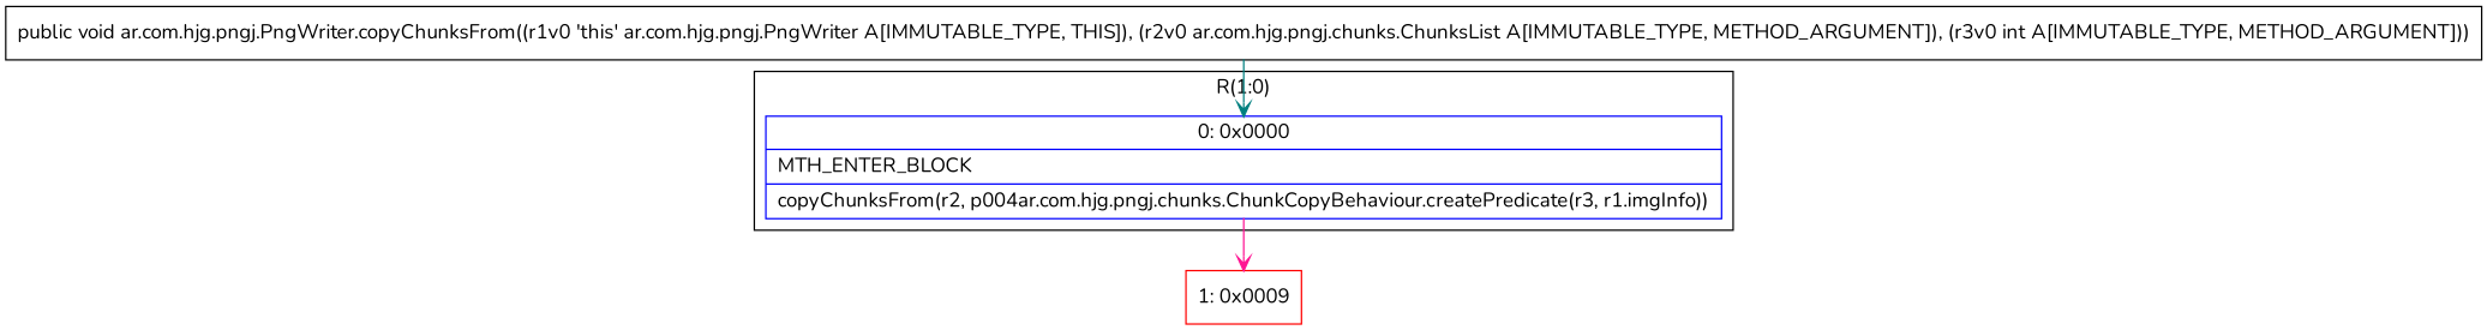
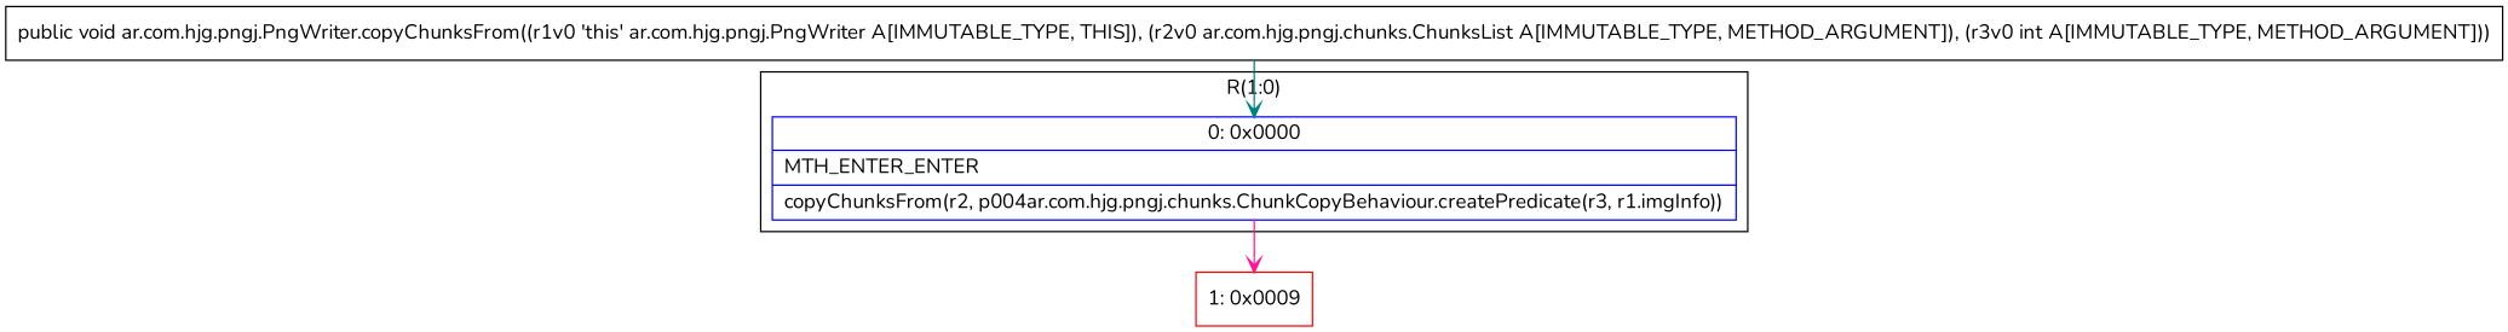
  digraph {
    fontname=Nunito
    node [shape=record fontname=Nunito]
    edge [arrowhead=vee fontname=Nunito]
-   n1 [color=blue label="{0\:\ 0x0000|MTH_ENTER_BLOCK\l|copyChunksFrom(r2, p004ar.com.hjg.pngj.chunks.ChunkCopyBehaviour.createPredicate(r3, r1.imgInfo))\l}"]
+   n1 [color=blue label="{0\:\ 0x0000|MTH_ENTER_ENTER\l|copyChunksFrom(r2, p004ar.com.hjg.pngj.chunks.ChunkCopyBehaviour.createPredicate(r3, r1.imgInfo))\l}"]
    n2 [color=red label="{1\:\ 0x0009}"]
    n3 [label="{public void ar.com.hjg.pngj.PngWriter.copyChunksFrom((r1v0 'this' ar.com.hjg.pngj.PngWriter A[IMMUTABLE_TYPE, THIS]), (r2v0 ar.com.hjg.pngj.chunks.ChunksList A[IMMUTABLE_TYPE, METHOD_ARGUMENT]), (r3v0 int A[IMMUTABLE_TYPE, METHOD_ARGUMENT])) }"]
    subgraph cluster_1 {
      label="R(1:0)"
      n1
    }
    n1 -> n2 [color=deeppink]
    n3 -> n1 [color=teal]
  }
